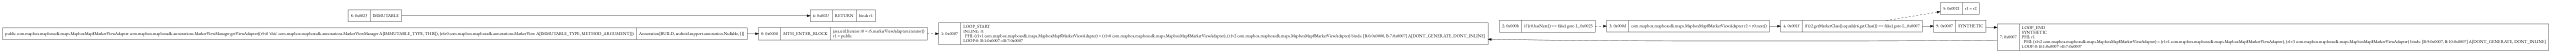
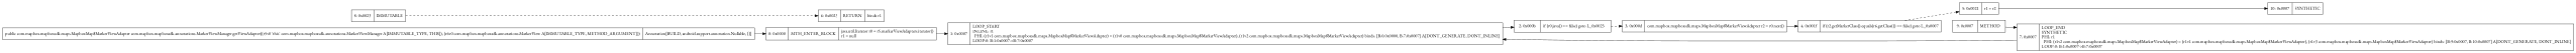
  digraph {
    fontname="EB Garamond"
    rankdir=LR
    node [fontname="EB Garamond" shape=record]
    edge [fontname="EB Garamond"]
-   n1 [label="{0\:\ 0x0000|MTH_ENTER_BLOCK\l|java.util.Iterator r0 = r5.markerViewAdapters.iterator()\lr1 = public\l}"]
+   n1 [label="{0\:\ 0x0000|MTH_ENTER_BLOCK\l|java.util.Iterator r0 = r5.markerViewAdapters.iterator()\lr1 = null\l}"]
    n2 [label="{1\:\ 0x0007|LOOP_START\lINLINE: r1 \l  PHI: (r1v1 com.mapbox.mapboxsdk.maps.MapboxMap$MarkerViewAdapter) = (r1v0 com.mapbox.mapboxsdk.maps.MapboxMap$MarkerViewAdapter), (r1v2 com.mapbox.mapboxsdk.maps.MapboxMap$MarkerViewAdapter) binds: [B:0:0x0000, B:7:0x0007] A[DONT_GENERATE, DONT_INLINE]\lLOOP:0: B:1:0x0007\-\>B:7:0x0007\l}"]
-   n3 [label="{2\:\ 0x000b|if (r0.hasNext() == false) goto L_0x0023\l}"]
+   n3 [label="{2\:\ 0x000b|if (r0.java() == false) goto L_0x0023\l}"]
    n4 [label="{3\:\ 0x000d|com.mapbox.mapboxsdk.maps.MapboxMap$MarkerViewAdapter r2 = r0.next()\l}"]
    n5 [label="{4\:\ 0x001f|if (r2.getMarkerClass().equals(r6.getClass()) == false) goto L_0x0007\l}"]
    n6 [label="{8\:\ 0x0023|IMMUTABLE\l}"]
    n7 [label="{6\:\ 0x0023|RETURN\l|binds r1\l}"]
    n8 [label="{5\:\ 0x0021|r1 = r2\l}"]
-   n9 [label="{9\:\ 0x0007|SYNTHETIC\l}"]
+   n9 [label="{9\:\ 0x0007|METHOD\l}"]
+   n10 [label="{10\:\ 0x0007|SYNTHETIC\l}"]
    n11 [label="{7\:\ 0x0007|LOOP_END\lSYNTHETIC\lPHI: r1 \l  PHI: (r1v2 com.mapbox.mapboxsdk.maps.MapboxMap$MarkerViewAdapter) = (r1v1 com.mapbox.mapboxsdk.maps.MapboxMap$MarkerViewAdapter), (r1v3 com.mapbox.mapboxsdk.maps.MapboxMap$MarkerViewAdapter) binds: [B:9:0x0007, B:10:0x0007] A[DONT_GENERATE, DONT_INLINE]\lLOOP:0: B:1:0x0007\-\>B:7:0x0007\l}"]
    n12 [label="{public com.mapbox.mapboxsdk.maps.MapboxMap$MarkerViewAdapter com.mapbox.mapboxsdk.annotations.MarkerViewManager.getViewAdapter((r5v0 'this' com.mapbox.mapboxsdk.annotations.MarkerViewManager A[IMMUTABLE_TYPE, THIS]), (r6v0 com.mapbox.mapboxsdk.annotations.MarkerView A[IMMUTABLE_TYPE, METHOD_ARGUMENT]))  | Annotation[BUILD, android.support.annotation.Nullable, \{\}]\l}"]
-   n1 -> n2 [style=dashed]
+   n1 -> n2
+   n2 -> n3
    n3 -> n4 [style=dashed]
    n4 -> n5
    n5 -> n8 [style=dashed]
-   n5 -> n9
-   n6 -> n7
+   n6 -> n7 [style=dashed]
+   n8 -> n10
    n9 -> n11
    n11 -> n2
    n12 -> n1
  }
